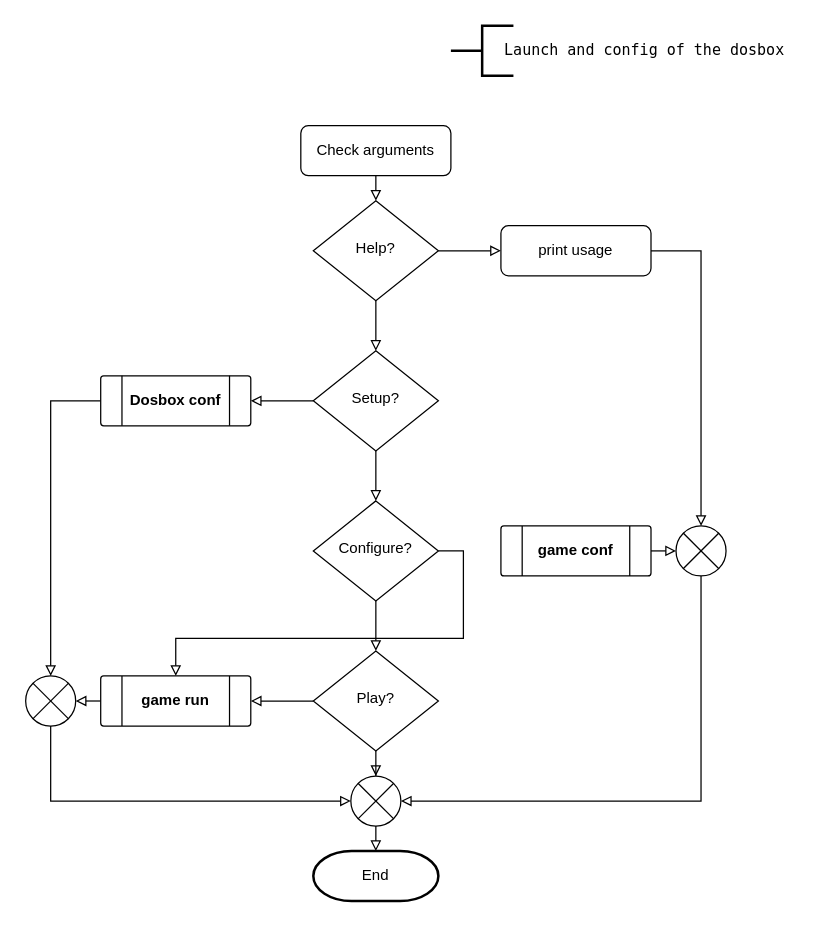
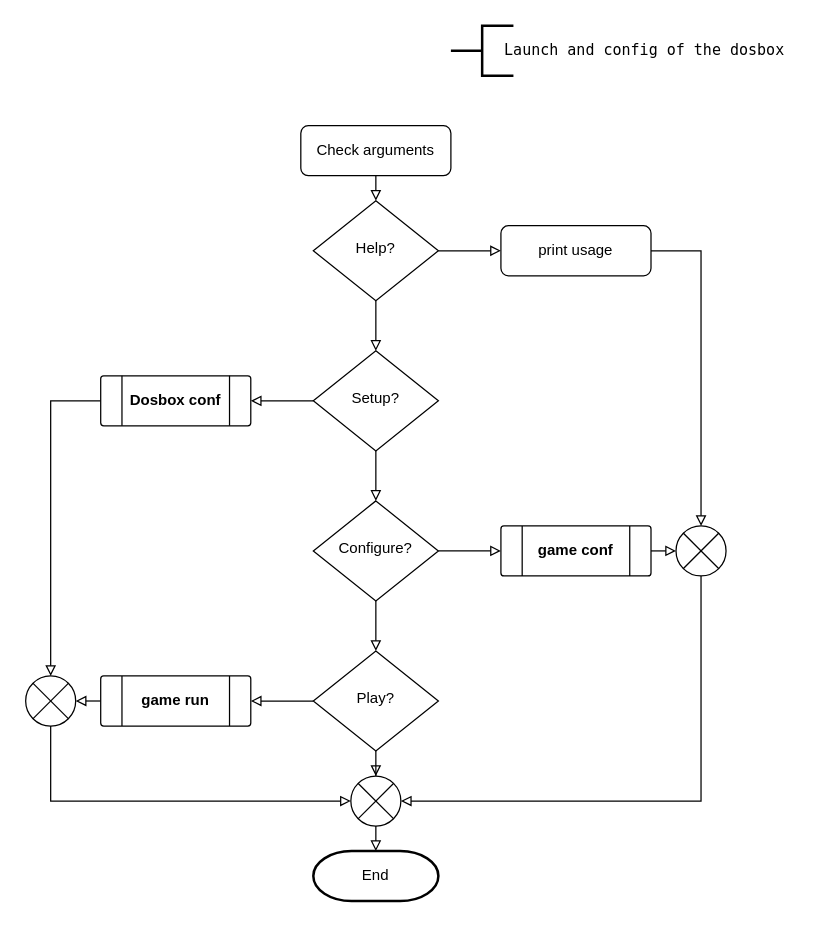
  <mxCell id="0" />
  <mxCell id="1" parent="0" />
  <mxCell id="2" style="edgeStyle=orthogonalEdgeStyle;rounded=0;orthogonalLoop=1;jettySize=auto;html=1;exitX=0.5;exitY=1;exitDx=0;exitDy=0;entryX=0.5;entryY=0;entryDx=0;entryDy=0;endArrow=block;endFill=0;" parent="1" source="3" target="6" edge="1"><mxGeometry relative="1" as="geometry" /></mxCell>
  <mxCell id="3" value="Check arguments" style="rounded=1;whiteSpace=wrap;html=1;fontSize=12;glass=0;strokeWidth=1;shadow=0;" parent="1" vertex="1"><mxGeometry x="240" y="100" width="120" height="40" as="geometry" /></mxCell>
  <mxCell id="4" style="edgeStyle=orthogonalEdgeStyle;rounded=0;orthogonalLoop=1;jettySize=auto;html=1;exitX=1;exitY=0.5;exitDx=0;exitDy=0;entryX=0;entryY=0.5;entryDx=0;entryDy=0;endArrow=block;endFill=0;" parent="1" source="6" target="8" edge="1"><mxGeometry relative="1" as="geometry" /></mxCell>
  <mxCell id="5" style="edgeStyle=orthogonalEdgeStyle;rounded=0;orthogonalLoop=1;jettySize=auto;html=1;exitX=0.5;exitY=1;exitDx=0;exitDy=0;entryX=0.5;entryY=0;entryDx=0;entryDy=0;endArrow=block;endFill=0;" parent="1" source="6" target="11" edge="1"><mxGeometry relative="1" as="geometry" /></mxCell>
  <mxCell id="6" value="Help?" style="rhombus;whiteSpace=wrap;html=1;shadow=0;fontFamily=Helvetica;fontSize=12;align=center;strokeWidth=1;spacing=6;spacingTop=-4;" parent="1" vertex="1"><mxGeometry x="250" y="160" width="100" height="80" as="geometry" /></mxCell>
  <mxCell id="7" style="edgeStyle=orthogonalEdgeStyle;rounded=0;orthogonalLoop=1;jettySize=auto;html=1;exitX=1;exitY=0.5;exitDx=0;exitDy=0;entryX=0.5;entryY=0;entryDx=0;entryDy=0;entryPerimeter=0;endArrow=block;endFill=0;" parent="1" source="8" target="28" edge="1"><mxGeometry relative="1" as="geometry" /></mxCell>
  <mxCell id="8" value="print usage" style="rounded=1;whiteSpace=wrap;html=1;fontSize=12;glass=0;strokeWidth=1;shadow=0;" parent="1" vertex="1"><mxGeometry x="400" y="180" width="120" height="40" as="geometry" /></mxCell>
  <mxCell id="9" style="edgeStyle=orthogonalEdgeStyle;rounded=0;orthogonalLoop=1;jettySize=auto;html=1;exitX=0;exitY=0.5;exitDx=0;exitDy=0;entryX=1;entryY=0.5;entryDx=0;entryDy=0;endArrow=block;endFill=0;" parent="1" source="11" target="24" edge="1"><mxGeometry relative="1" as="geometry"><mxPoint x="200" y="320" as="targetPoint" /></mxGeometry></mxCell>
  <mxCell id="10" style="edgeStyle=orthogonalEdgeStyle;rounded=0;orthogonalLoop=1;jettySize=auto;html=1;exitX=0.5;exitY=1;exitDx=0;exitDy=0;entryX=0.5;entryY=0;entryDx=0;entryDy=0;endArrow=block;endFill=0;" parent="1" source="11" target="14" edge="1"><mxGeometry relative="1" as="geometry" /></mxCell>
  <mxCell id="11" value="Setup?" style="rhombus;whiteSpace=wrap;html=1;shadow=0;fontFamily=Helvetica;fontSize=12;align=center;strokeWidth=1;spacing=6;spacingTop=-4;" parent="1" vertex="1"><mxGeometry x="250" y="280" width="100" height="80" as="geometry" /></mxCell>
- <mxCell id="12" style="edgeStyle=orthogonalEdgeStyle;rounded=0;orthogonalLoop=1;jettySize=auto;html=1;exitX=1;exitY=0.5;exitDx=0;exitDy=0;endArrow=block;endFill=0;" parent="1" source="14" target="19" edge="1"><mxGeometry relative="1" as="geometry"><mxPoint x="400" y="440" as="targetPoint" /></mxGeometry></mxCell>
+ <mxCell id="12" style="edgeStyle=orthogonalEdgeStyle;rounded=0;orthogonalLoop=1;jettySize=auto;html=1;exitX=1;exitY=0.5;exitDx=0;exitDy=0;entryX=0;entryY=0.5;entryDx=0;entryDy=0;endArrow=block;endFill=0;" parent="1" source="14" target="26" edge="1"><mxGeometry relative="1" as="geometry"><mxPoint x="400" y="440" as="targetPoint" /></mxGeometry></mxCell>
  <mxCell id="13" style="edgeStyle=orthogonalEdgeStyle;rounded=0;orthogonalLoop=1;jettySize=auto;html=1;exitX=0.5;exitY=1;exitDx=0;exitDy=0;entryX=0.5;entryY=0;entryDx=0;entryDy=0;endArrow=block;endFill=0;" parent="1" source="14" target="17" edge="1"><mxGeometry relative="1" as="geometry" /></mxCell>
  <mxCell id="14" value="Configure?" style="rhombus;whiteSpace=wrap;html=1;shadow=0;fontFamily=Helvetica;fontSize=12;align=center;strokeWidth=1;spacing=6;spacingTop=-4;" parent="1" vertex="1"><mxGeometry x="250" y="400" width="100" height="80" as="geometry" /></mxCell>
  <mxCell id="15" style="edgeStyle=orthogonalEdgeStyle;rounded=0;orthogonalLoop=1;jettySize=auto;html=1;exitX=0;exitY=0.5;exitDx=0;exitDy=0;entryX=1;entryY=0.5;entryDx=0;entryDy=0;endArrow=block;endFill=0;" parent="1" source="17" target="19" edge="1"><mxGeometry relative="1" as="geometry" /></mxCell>
  <mxCell id="16" style="edgeStyle=orthogonalEdgeStyle;rounded=0;orthogonalLoop=1;jettySize=auto;html=1;exitX=0.5;exitY=1;exitDx=0;exitDy=0;endArrow=block;endFill=0;" parent="1" source="17" target="22" edge="1"><mxGeometry relative="1" as="geometry" /></mxCell>
  <mxCell id="17" value="Play?" style="rhombus;whiteSpace=wrap;html=1;shadow=0;fontFamily=Helvetica;fontSize=12;align=center;strokeWidth=1;spacing=6;spacingTop=-4;" parent="1" vertex="1"><mxGeometry x="250" y="520" width="100" height="80" as="geometry" /></mxCell>
  <mxCell id="18" style="edgeStyle=orthogonalEdgeStyle;rounded=0;orthogonalLoop=1;jettySize=auto;html=1;exitX=0;exitY=0.5;exitDx=0;exitDy=0;entryX=1;entryY=0.5;entryDx=0;entryDy=0;entryPerimeter=0;endArrow=block;endFill=0;" parent="1" source="19" target="30" edge="1"><mxGeometry relative="1" as="geometry" /></mxCell>
  <mxCell id="19" value="&lt;b&gt;game run&lt;/b&gt;" style="verticalLabelPosition=middle;verticalAlign=middle;html=1;shape=process;whiteSpace=wrap;rounded=1;size=0.14;arcSize=6;labelPosition=center;align=center;" parent="1" vertex="1"><mxGeometry x="80" y="540" width="120" height="40" as="geometry" /></mxCell>
  <mxCell id="20" value="End" style="strokeWidth=2;html=1;shape=mxgraph.flowchart.terminator;whiteSpace=wrap;" parent="1" vertex="1"><mxGeometry x="250" y="680" width="100" height="40" as="geometry" /></mxCell>
  <mxCell id="21" style="edgeStyle=orthogonalEdgeStyle;rounded=0;orthogonalLoop=1;jettySize=auto;html=1;exitX=0.5;exitY=1;exitDx=0;exitDy=0;exitPerimeter=0;entryX=0.5;entryY=0;entryDx=0;entryDy=0;entryPerimeter=0;endArrow=block;endFill=0;" parent="1" source="22" target="20" edge="1"><mxGeometry relative="1" as="geometry" /></mxCell>
  <mxCell id="22" value="" style="verticalLabelPosition=bottom;verticalAlign=top;html=1;shape=mxgraph.flowchart.or;" parent="1" vertex="1"><mxGeometry x="280" y="620" width="40" height="40" as="geometry" /></mxCell>
  <mxCell id="23" style="edgeStyle=orthogonalEdgeStyle;rounded=0;orthogonalLoop=1;jettySize=auto;html=1;exitX=0;exitY=0.5;exitDx=0;exitDy=0;entryX=0.5;entryY=0;entryDx=0;entryDy=0;entryPerimeter=0;endArrow=block;endFill=0;" parent="1" source="24" target="30" edge="1"><mxGeometry relative="1" as="geometry" /></mxCell>
  <mxCell id="24" value="&lt;b&gt;Dosbox conf&lt;/b&gt;" style="verticalLabelPosition=middle;verticalAlign=middle;html=1;shape=process;whiteSpace=wrap;rounded=1;size=0.14;arcSize=6;labelPosition=center;align=center;" parent="1" vertex="1"><mxGeometry x="80" y="300" width="120" height="40" as="geometry" /></mxCell>
  <mxCell id="25" style="edgeStyle=orthogonalEdgeStyle;rounded=0;orthogonalLoop=1;jettySize=auto;html=1;exitX=1;exitY=0.5;exitDx=0;exitDy=0;entryX=0;entryY=0.5;entryDx=0;entryDy=0;entryPerimeter=0;endArrow=block;endFill=0;" parent="1" source="26" target="28" edge="1"><mxGeometry relative="1" as="geometry" /></mxCell>
  <mxCell id="26" value="&lt;b&gt;game conf&lt;/b&gt;" style="verticalLabelPosition=middle;verticalAlign=middle;html=1;shape=process;whiteSpace=wrap;rounded=1;size=0.14;arcSize=6;labelPosition=center;align=center;strokeWidth=1;" parent="1" vertex="1"><mxGeometry x="400" y="420" width="120" height="40" as="geometry" /></mxCell>
  <mxCell id="27" style="edgeStyle=orthogonalEdgeStyle;rounded=0;orthogonalLoop=1;jettySize=auto;html=1;exitX=0.5;exitY=1;exitDx=0;exitDy=0;exitPerimeter=0;entryX=1;entryY=0.5;entryDx=0;entryDy=0;entryPerimeter=0;endArrow=block;endFill=0;" parent="1" source="28" target="22" edge="1"><mxGeometry relative="1" as="geometry" /></mxCell>
  <mxCell id="28" value="" style="verticalLabelPosition=bottom;verticalAlign=top;html=1;shape=mxgraph.flowchart.or;" parent="1" vertex="1"><mxGeometry x="540" y="420" width="40" height="40" as="geometry" /></mxCell>
  <mxCell id="29" style="edgeStyle=orthogonalEdgeStyle;rounded=0;orthogonalLoop=1;jettySize=auto;html=1;exitX=0.5;exitY=1;exitDx=0;exitDy=0;exitPerimeter=0;entryX=0;entryY=0.5;entryDx=0;entryDy=0;entryPerimeter=0;endArrow=block;endFill=0;" parent="1" source="30" target="22" edge="1"><mxGeometry relative="1" as="geometry" /></mxCell>
  <mxCell id="30" value="" style="verticalLabelPosition=bottom;verticalAlign=top;html=1;shape=mxgraph.flowchart.or;" parent="1" vertex="1"><mxGeometry x="20" y="540" width="40" height="40" as="geometry" /></mxCell>
  <mxCell id="31" value="" style="strokeWidth=2;html=1;shape=mxgraph.flowchart.annotation_2;align=left;labelPosition=right;pointerEvents=1;" parent="1" vertex="1"><mxGeometry x="360" y="20" width="50" height="40" as="geometry" /></mxCell>
  <mxCell id="32" value="&lt;pre&gt;Launch and config of the dosbox&lt;/pre&gt;" style="text;html=1;strokeColor=none;fillColor=none;align=center;verticalAlign=middle;whiteSpace=wrap;rounded=0;labelPosition=center;verticalLabelPosition=middle;" parent="1" vertex="1"><mxGeometry x="390" y="20" width="250" height="40" as="geometry" /></mxCell>
